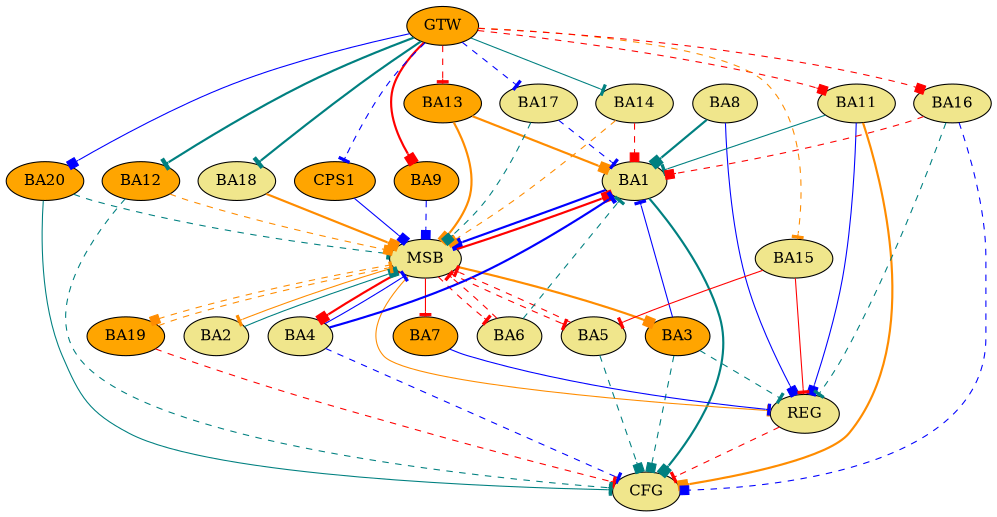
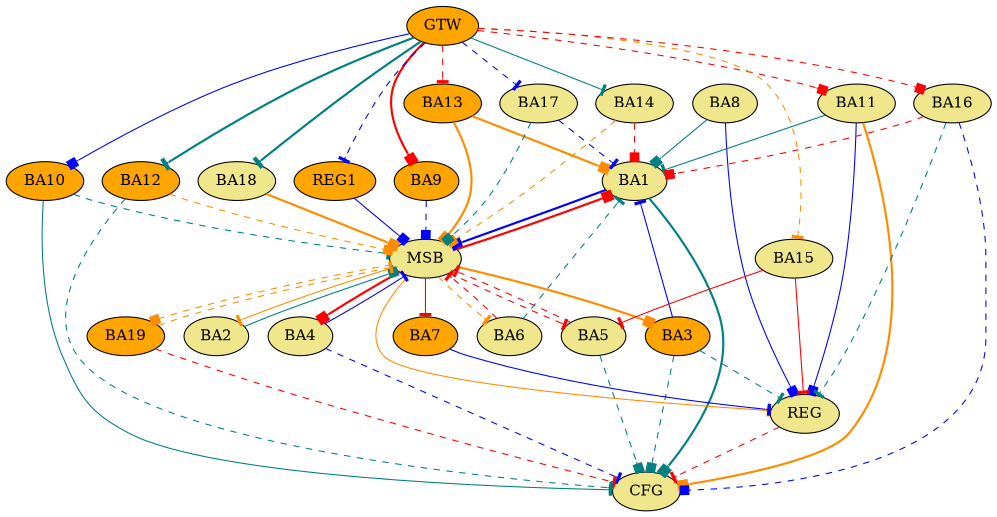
  strict digraph {
    node [fillcolor=khaki style=filled]
    edge [arrowhead=tee color=teal style=dashed]
    n1 [label=BA1]
    n2 [label=MSB]
    n3 [label=CFG]
    n4 [label=BA2]
    n5 [fillcolor=orange label=BA3]
    n6 [label=REG]
    n7 [label=BA4]
    n8 [label=BA5]
    n9 [label=BA6]
    n10 [fillcolor=orange label=BA7]
    n11 [fillcolor=orange label=BA19]
    n12 [label=BA8]
    n13 [fillcolor=orange label=BA9]
-   n14 [fillcolor=orange label=BA20]
+   n14 [fillcolor=orange label=BA10]
    n15 [label=BA11]
    n16 [fillcolor=orange label=BA12]
    n17 [fillcolor=orange label=BA13]
    n18 [label=BA14]
    n19 [label=BA15]
    n20 [label=BA16]
    n21 [label=BA17]
    n22 [label=BA18]
-   n23 [fillcolor=orange label=CPS1]
+   n23 [fillcolor=orange label=REG1]
    n24 [fillcolor=orange label=GTW]
    n1 -> n2 [arrowhead=box color=blue style=bold]
    n1 -> n3 [arrowhead=box style=bold]
    n2 -> n1 [arrowhead=box color=red style=bold]
    n2 -> n4 [color=darkorange style=solid]
    n2 -> n5 [arrowhead=box color=darkorange style=bold]
    n2 -> n6 [color=darkorange style=solid]
    n2 -> n7 [arrowhead=box color=red style=bold]
    n2 -> n8 [color=red]
-   n2 -> n9 [color=red]
+   n2 -> n9 [color=darkorange]
    n2 -> n10 [color=red style=solid]
    n2 -> n11 [arrowhead=box color=darkorange]
    n4 -> n2 [arrowhead=box style=solid]
    n5 -> n1 [color=blue style=solid]
    n5 -> n3 [arrowhead=box]
    n5 -> n6
    n6 -> n3 [color=red]
-   n7 -> n1 [color=blue style=bold]
    n7 -> n2 [color=blue style=solid]
    n7 -> n3 [color=blue]
    n8 -> n2 [color=red]
    n8 -> n3 [arrowhead=box]
    n9 -> n1
    n9 -> n2 [color=red]
    n10 -> n6 [color=blue style=solid]
    n11 -> n2 [color=darkorange]
    n11 -> n3 [color=red]
-   n12 -> n1 [arrowhead=box style=bold]
+   n12 -> n1 [arrowhead=box style=solid]
    n12 -> n6 [arrowhead=box color=blue style=solid]
    n13 -> n2 [arrowhead=box color=blue]
    n14 -> n2
    n14 -> n3 [style=solid]
    n15 -> n1 [style=solid]
    n15 -> n3 [arrowhead=box color=darkorange style=bold]
    n15 -> n6 [arrowhead=box color=blue style=solid]
    n16 -> n2 [arrowhead=box color=darkorange]
    n16 -> n3
    n17 -> n1 [arrowhead=box color=darkorange style=bold]
    n17 -> n2 [arrowhead=box color=darkorange style=bold]
    n18 -> n1 [arrowhead=box color=red]
    n18 -> n2 [arrowhead=box color=darkorange]
    n19 -> n6 [color=red style=solid]
    n19 -> n8 [color=red style=solid]
    n20 -> n1 [arrowhead=box color=red]
    n20 -> n3 [arrowhead=box color=blue]
    n20 -> n6
    n21 -> n1 [color=blue]
    n21 -> n2 [arrowhead=box]
    n22 -> n2 [arrowhead=box color=darkorange style=bold]
    n23 -> n2 [arrowhead=box color=blue style=solid]
    n24 -> n13 [arrowhead=box color=red style=bold]
    n24 -> n14 [arrowhead=box color=blue style=solid]
    n24 -> n15 [arrowhead=box color=red]
    n24 -> n16 [style=bold]
    n24 -> n17 [color=red]
    n24 -> n18 [style=solid]
    n24 -> n19 [color=darkorange]
    n24 -> n20 [arrowhead=box color=red]
    n24 -> n21 [color=blue]
    n24 -> n22 [style=bold]
    n24 -> n23 [color=blue]
  }
